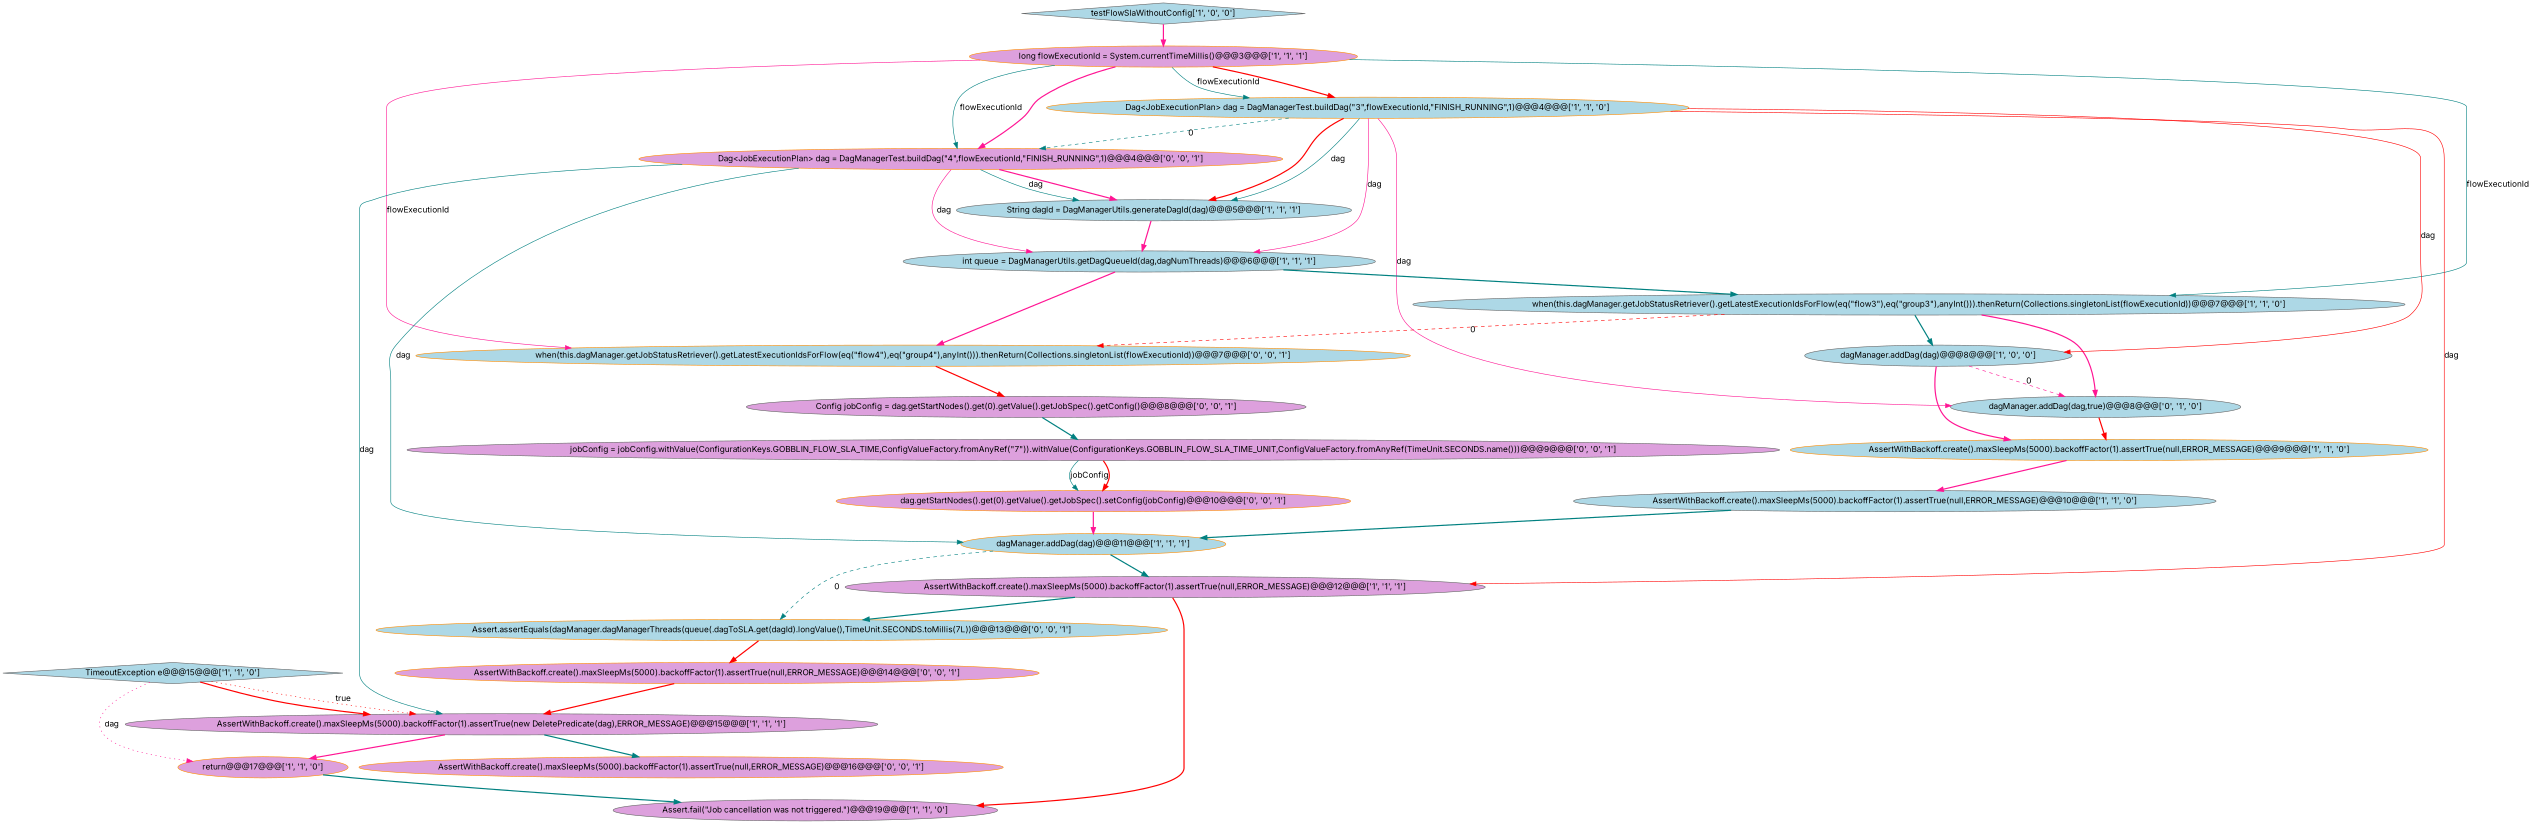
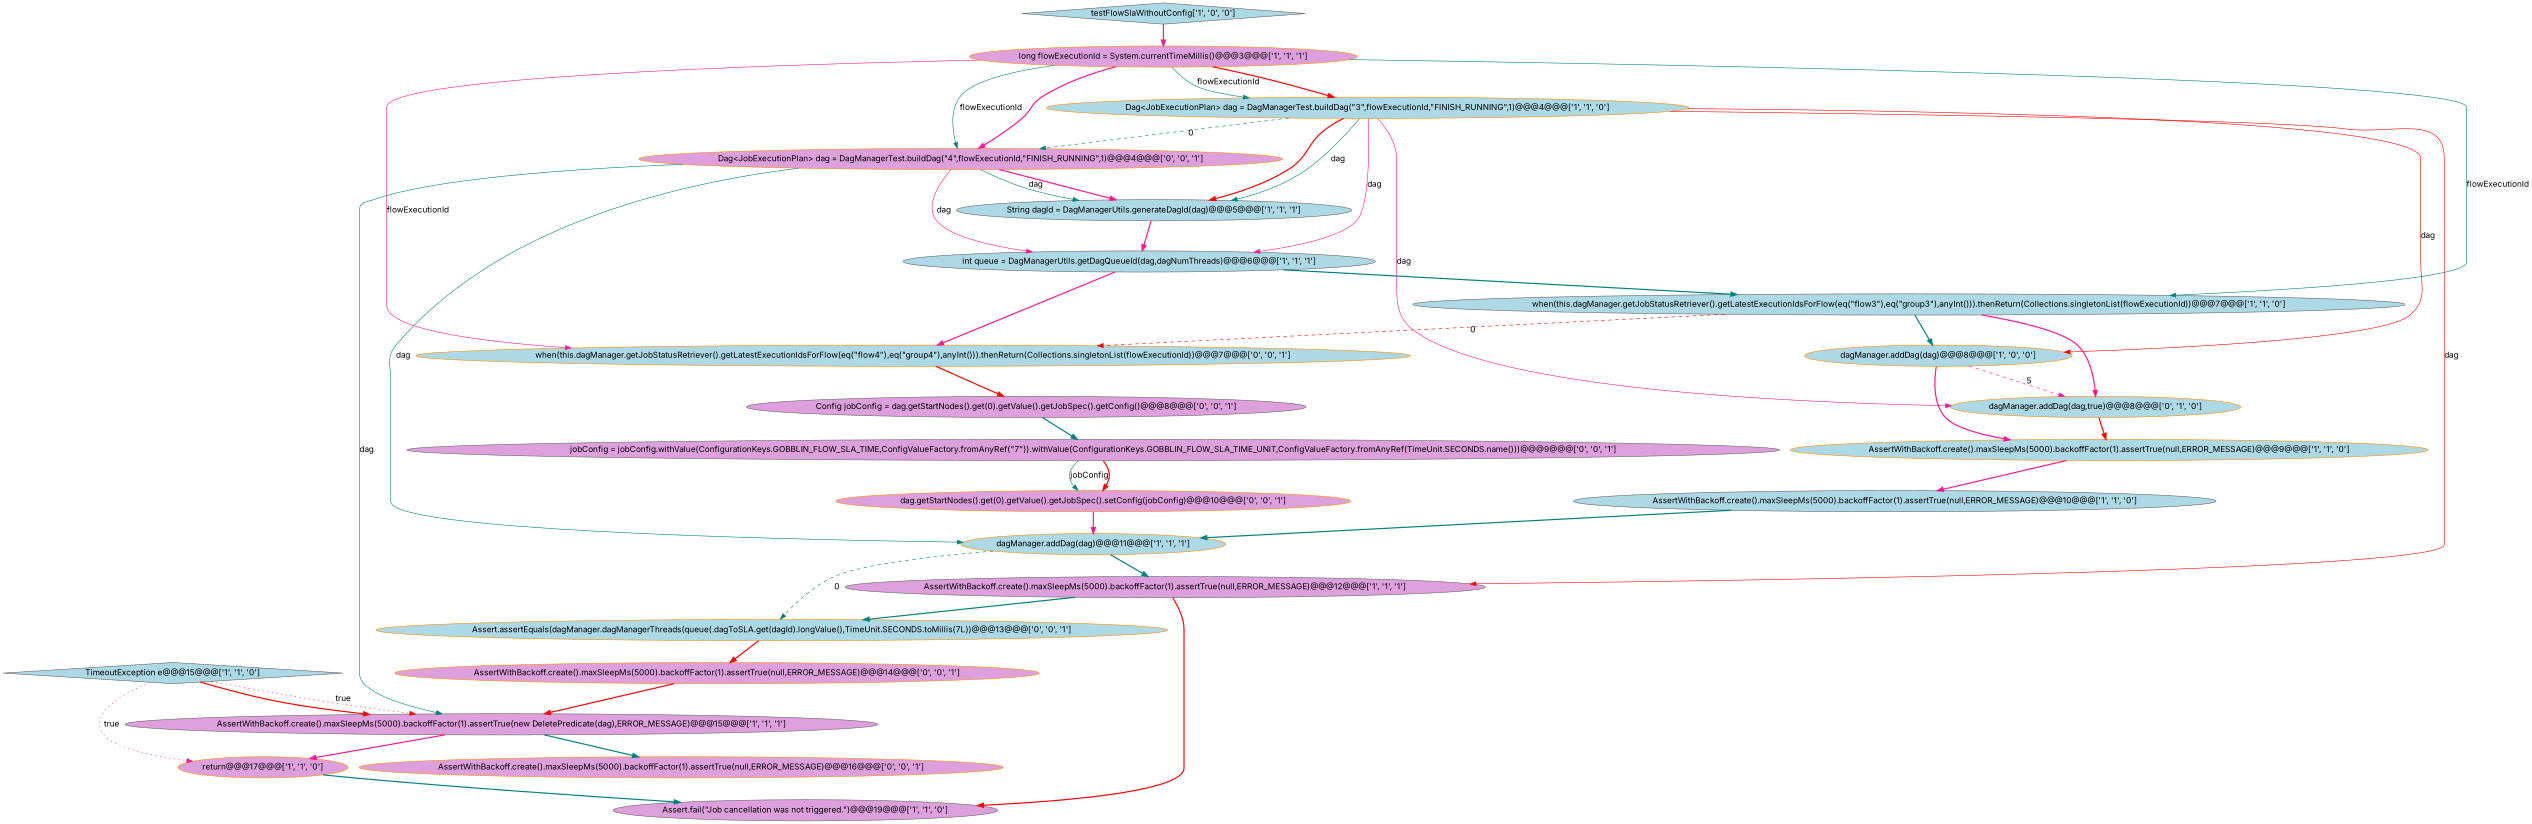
  digraph {
    fontname=Inter
    node [color=gray40 fillcolor=lightblue fontname=Inter shape=ellipse style=filled]
    edge [color=teal fontname=Inter style=bold]
    n1 [label="testFlowSlaWithoutConfig['1', '0', '0']" shape=diamond]
    n2 [color=darkorange fillcolor=plum label="long flowExecutionId = System.currentTimeMillis()@@@3@@@['1', '1', '1']"]
    n3 [color=darkorange fillcolor=plum label="Dag<JobExecutionPlan> dag = DagManagerTest.buildDag(\"4\",flowExecutionId,\"FINISH_RUNNING\",1)@@@4@@@['0', '0', '1']"]
    n4 [color=darkorange label="when(this.dagManager.getJobStatusRetriever().getLatestExecutionIdsForFlow(eq(\"flow4\"),eq(\"group4\"),anyInt())).thenReturn(Collections.singletonList(flowExecutionId))@@@7@@@['0', '0', '1']"]
    n5 [label="when(this.dagManager.getJobStatusRetriever().getLatestExecutionIdsForFlow(eq(\"flow3\"),eq(\"group3\"),anyInt())).thenReturn(Collections.singletonList(flowExecutionId))@@@7@@@['1', '1', '0']"]
    n6 [color=darkorange label="Dag<JobExecutionPlan> dag = DagManagerTest.buildDag(\"3\",flowExecutionId,\"FINISH_RUNNING\",1)@@@4@@@['1', '1', '0']"]
    n7 [color=darkorange label="AssertWithBackoff.create().maxSleepMs(5000).backoffFactor(1).assertTrue(null,ERROR_MESSAGE)@@@9@@@['1', '1', '0']"]
    n8 [label="AssertWithBackoff.create().maxSleepMs(5000).backoffFactor(1).assertTrue(null,ERROR_MESSAGE)@@@10@@@['1', '1', '0']"]
    n9 [color=darkorange label="dagManager.addDag(dag)@@@11@@@['1', '1', '1']"]
    n10 [fillcolor=plum label="jobConfig = jobConfig.withValue(ConfigurationKeys.GOBBLIN_FLOW_SLA_TIME,ConfigValueFactory.fromAnyRef(\"7\")).withValue(ConfigurationKeys.GOBBLIN_FLOW_SLA_TIME_UNIT,ConfigValueFactory.fromAnyRef(TimeUnit.SECONDS.name()))@@@9@@@['0', '0', '1']"]
    n11 [color=darkorange fillcolor=plum label="dag.getStartNodes().get(0).getValue().getJobSpec().setConfig(jobConfig)@@@10@@@['0', '0', '1']"]
    n12 [color=darkorange fillcolor=plum label="AssertWithBackoff.create().maxSleepMs(5000).backoffFactor(1).assertTrue(null,ERROR_MESSAGE)@@@14@@@['0', '0', '1']"]
    n13 [fillcolor=plum label="AssertWithBackoff.create().maxSleepMs(5000).backoffFactor(1).assertTrue(new DeletePredicate(dag),ERROR_MESSAGE)@@@15@@@['1', '1', '1']"]
    n14 [color=darkorange fillcolor=plum label="return@@@17@@@['1', '1', '0']"]
    n15 [color=darkorange fillcolor=plum label="AssertWithBackoff.create().maxSleepMs(5000).backoffFactor(1).assertTrue(null,ERROR_MESSAGE)@@@16@@@['0', '0', '1']"]
    n16 [label="String dagId = DagManagerUtils.generateDagId(dag)@@@5@@@['1', '1', '1']"]
    n17 [label="int queue = DagManagerUtils.getDagQueueId(dag,dagNumThreads)@@@6@@@['1', '1', '1']"]
    n18 [color=darkorange label="Assert.assertEquals(dagManager.dagManagerThreads(queue(.dagToSLA.get(dagId).longValue(),TimeUnit.SECONDS.toMillis(7L))@@@13@@@['0', '0', '1']"]
    n19 [fillcolor=plum label="AssertWithBackoff.create().maxSleepMs(5000).backoffFactor(1).assertTrue(null,ERROR_MESSAGE)@@@12@@@['1', '1', '1']"]
    n20 [fillcolor=plum label="Assert.fail(\"Job cancellation was not triggered.\")@@@19@@@['1', '1', '0']"]
    n21 [label="TimeoutException e@@@15@@@['1', '1', '0']" shape=diamond]
-   n22 [label="dagManager.addDag(dag)@@@8@@@['1', '0', '0']"]
-   n23 [label="dagManager.addDag(dag,true)@@@8@@@['0', '1', '0']"]
+   n22 [color=darkorange label="dagManager.addDag(dag)@@@8@@@['1', '0', '0']"]
+   n23 [color=darkorange label="dagManager.addDag(dag,true)@@@8@@@['0', '1', '0']"]
    n24 [fillcolor=plum label="Config jobConfig = dag.getStartNodes().get(0).getValue().getJobSpec().getConfig()@@@8@@@['0', '0', '1']"]
    n1 -> n2 [color=deeppink]
    n2 -> n3 [label=flowExecutionId style=solid]
    n2 -> n3 [color=deeppink]
    n2 -> n4 [color=deeppink label=flowExecutionId style=solid]
    n2 -> n5 [label=flowExecutionId style=solid]
    n2 -> n6 [color=red]
    n2 -> n6 [label=flowExecutionId style=solid]
    n3 -> n9 [label=dag style=solid]
    n3 -> n13 [label=dag style=solid]
    n3 -> n16 [color=deeppink]
    n3 -> n16 [label=dag style=solid]
    n3 -> n17 [color=deeppink label=dag style=solid]
    n4 -> n24 [color=red]
    n5 -> n4 [color=red label=0 style=dashed]
    n5 -> n22
    n5 -> n23 [color=deeppink]
    n6 -> n3 [label=0 style=dashed]
    n6 -> n16 [color=red]
    n6 -> n16 [label=dag style=solid]
    n6 -> n17 [color=deeppink label=dag style=solid]
    n6 -> n19 [color=red label=dag style=solid]
    n6 -> n22 [color=red label=dag style=solid]
    n6 -> n23 [color=deeppink label=dag style=solid]
    n7 -> n8 [color=deeppink]
    n8 -> n9
    n9 -> n18 [label=0 style=dashed]
    n9 -> n19
    n10 -> n11 [label=jobConfig style=solid]
    n10 -> n11 [color=red]
    n11 -> n9 [color=deeppink]
    n12 -> n13 [color=red]
    n13 -> n14 [color=deeppink]
    n13 -> n15
    n14 -> n20
    n16 -> n17 [color=deeppink]
    n17 -> n4 [color=deeppink]
    n17 -> n5
    n18 -> n12 [color=red]
    n19 -> n18
    n19 -> n20 [color=red]
    n21 -> n13 [color=red]
    n21 -> n13 [color=red label=true style=dotted]
-   n21 -> n14 [color=deeppink label=dag style=dotted]
+   n21 -> n14 [color=deeppink label=true style=dotted]
    n22 -> n7 [color=deeppink]
-   n22 -> n23 [color=deeppink label=0 style=dashed]
+   n22 -> n23 [color=deeppink label=5 style=dashed]
    n23 -> n7 [color=red]
    n24 -> n10
  }
